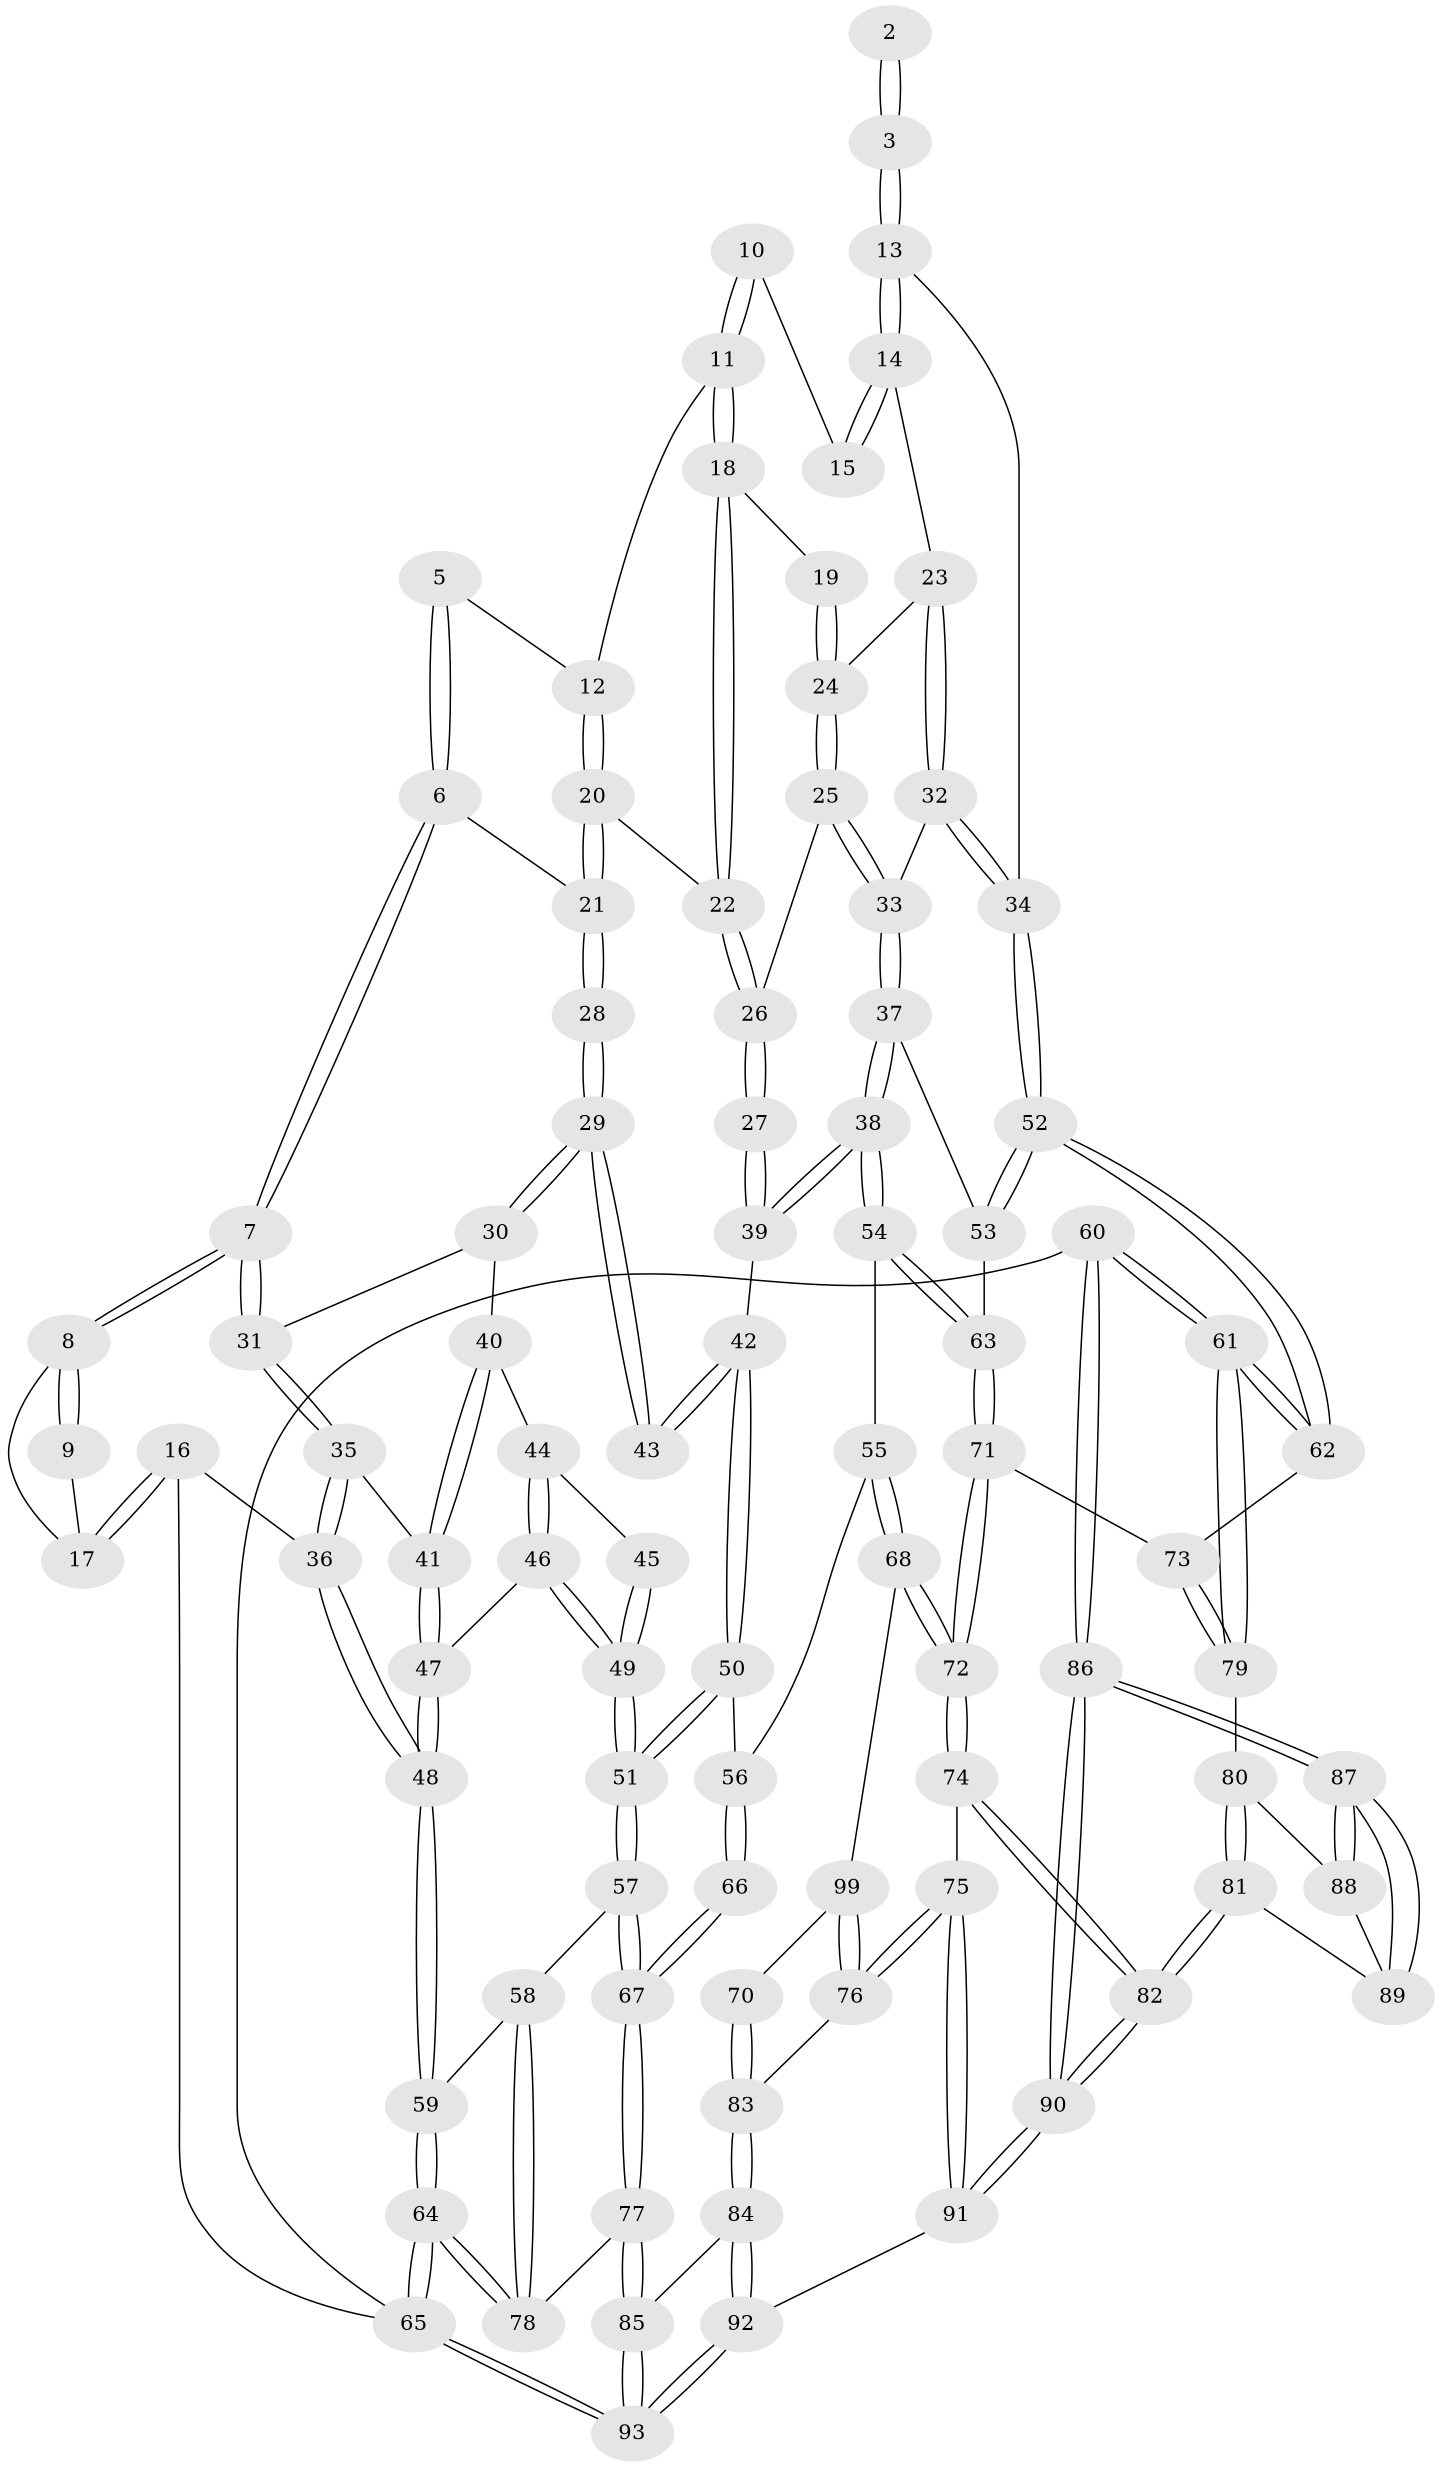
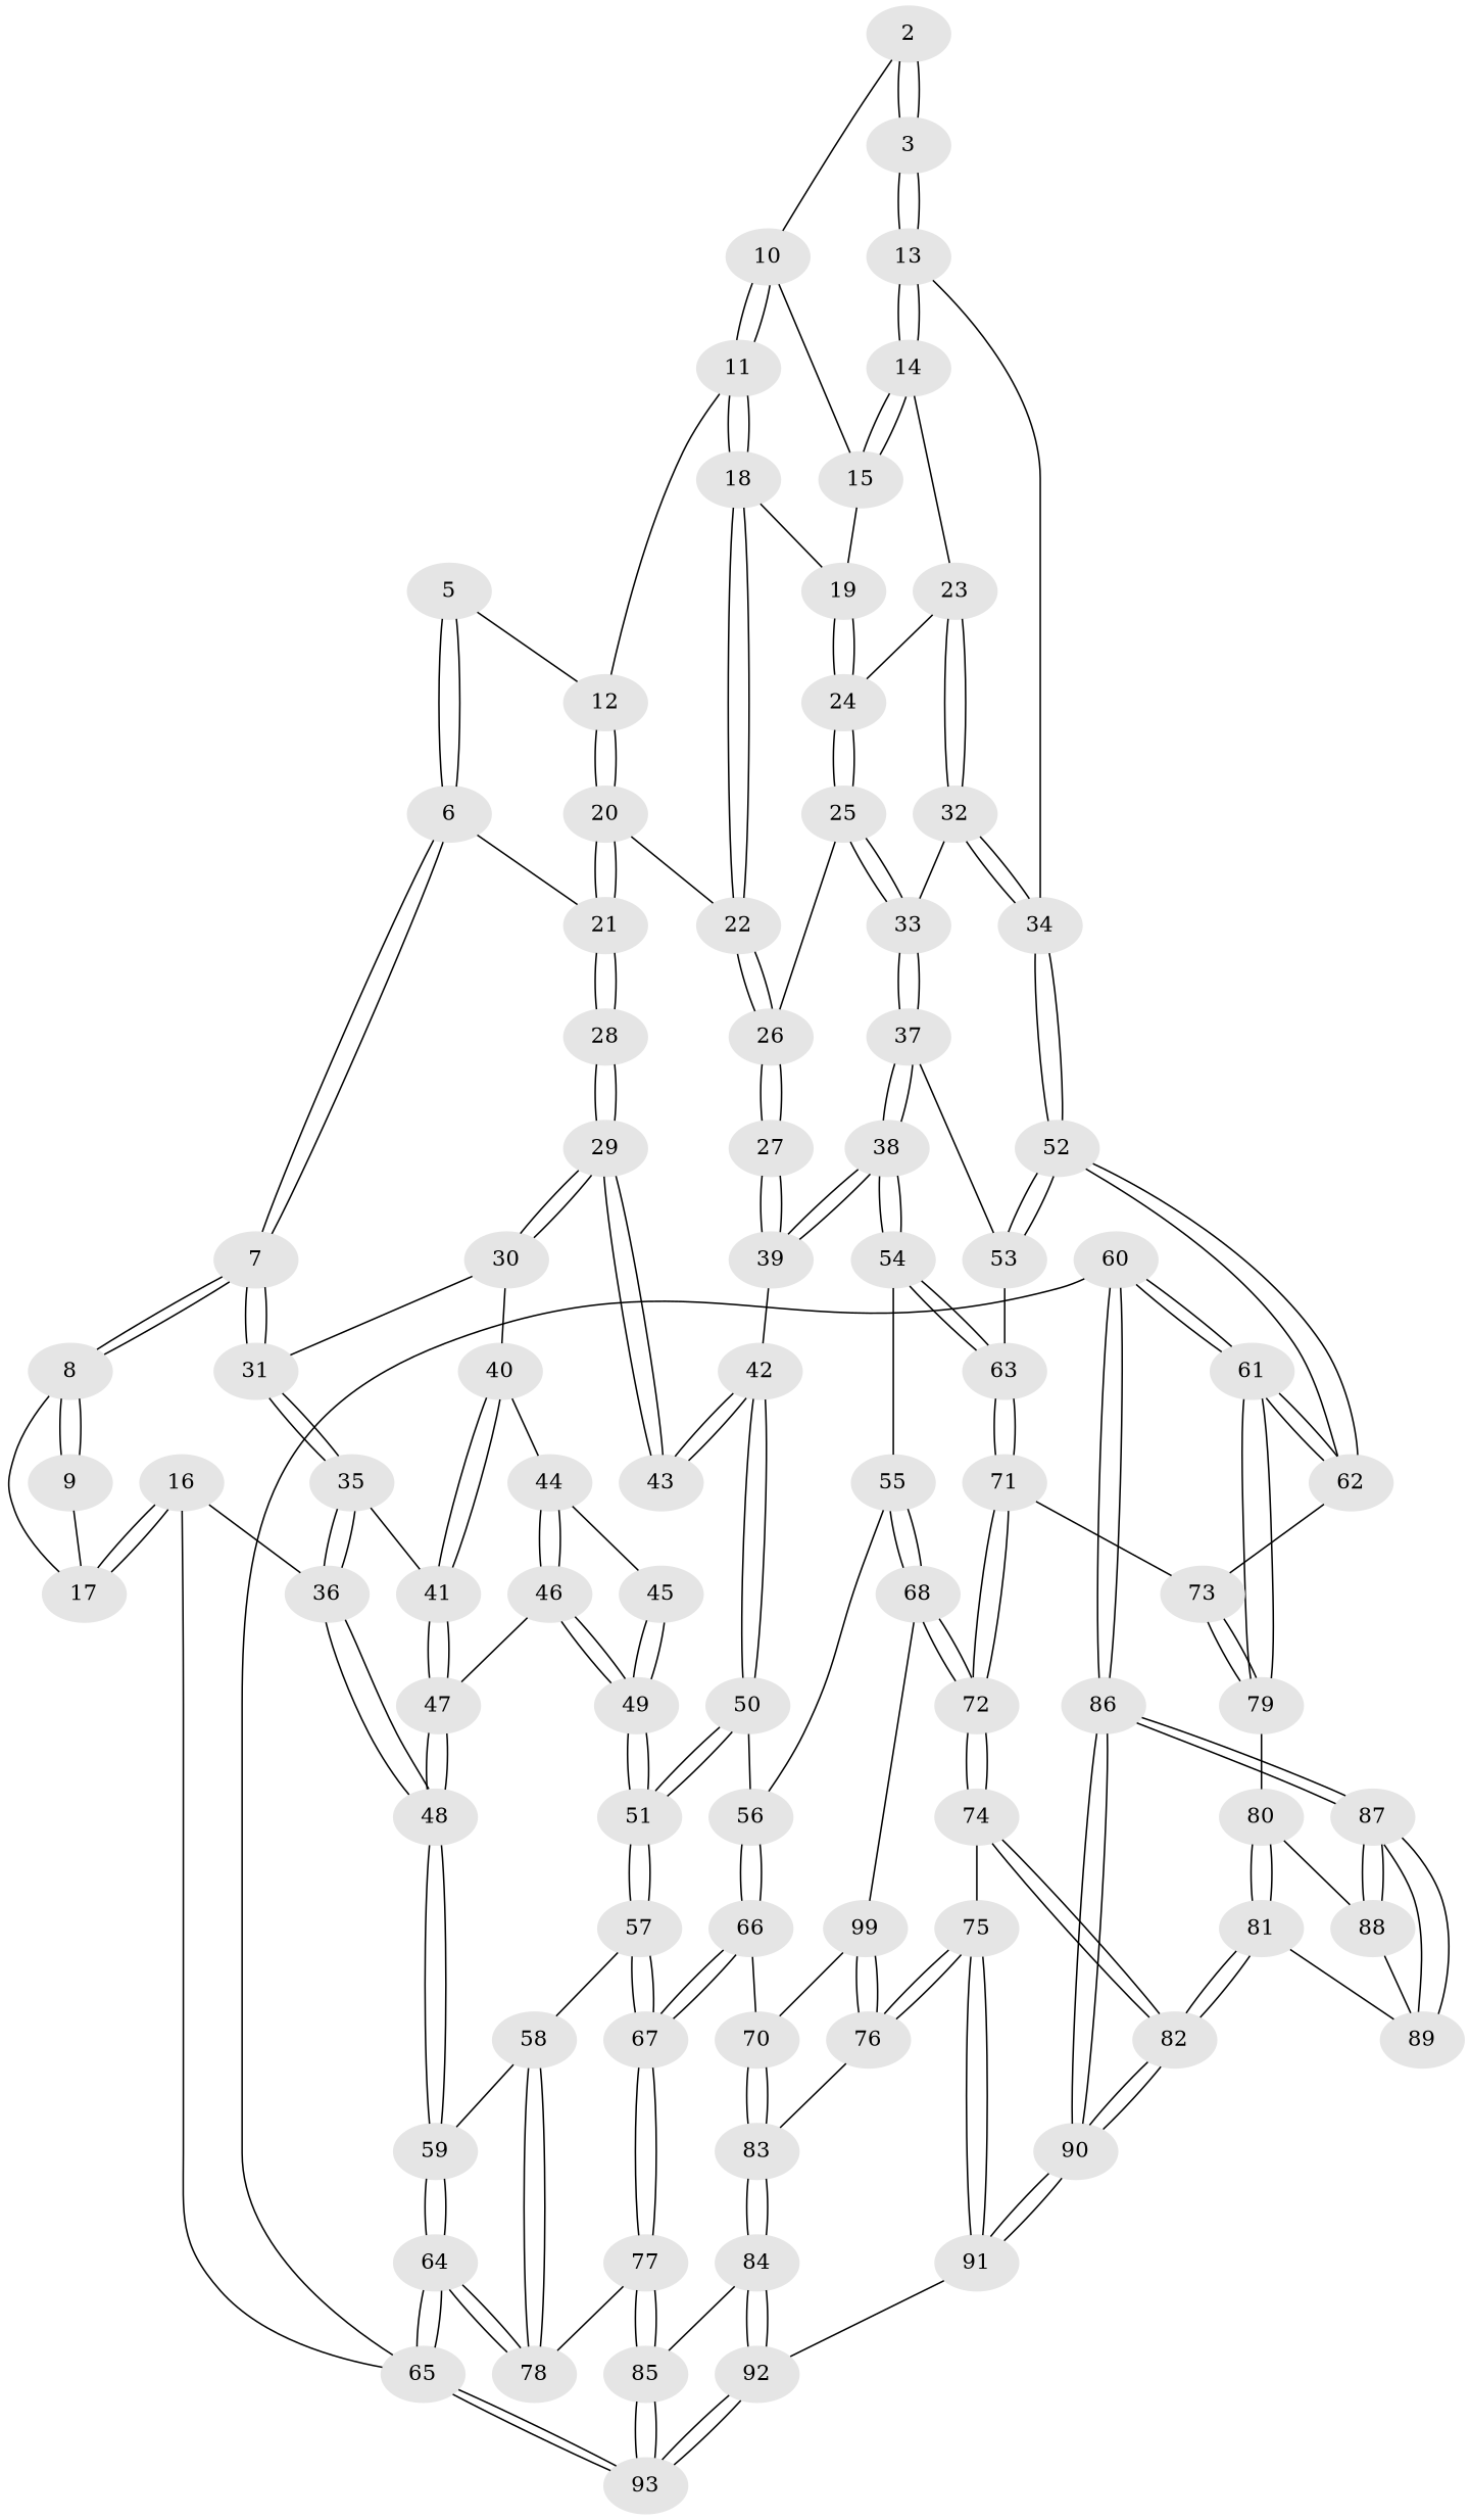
  graph {
    node [color=gray90 style=filled]
    2
    3
    10
    5
    6
    12
    13
    11
    15
    14
    34
    60
    65
    61
    86
    9
    17
    16
    36
    7
    21
    20
    8
    31
    28
    35
    18
    19
    22
    23
    52
    24
    32
    48
    93
    26
    25
    29
    27
    33
    37
    39
    42
    30
    43
    40
    41
    44
    38
    53
    62
    47
    59
    54
    63
    55
    50
    45
    46
    51
    56
    49
    64
    57
    66
    58
    67
    73
    71
    68
    n71 [label=99]
    72
    70
    78
    77
    79
    90
    87
    80
    83
    85
    76
    74
    84
    75
    82
    91
    92
    81
    88
    89
    2 -- 3
    2 -- 3
+   2 -- 10
    3 -- 13
    3 -- 13
    10 -- 11
    10 -- 11
    10 -- 15
    5 -- 6
    5 -- 6
    5 -- 12
    6 -- 7
    6 -- 7
    6 -- 21
    12 -- 20
    12 -- 20
    13 -- 14
    13 -- 14
    13 -- 34
    11 -- 12
    11 -- 18
    11 -- 18
+   15 -- 19
    14 -- 15
    14 -- 15
    14 -- 23
    34 -- 52
    34 -- 52
    60 -- 65
    60 -- 61
    60 -- 61
    60 -- 86
    60 -- 86
    65 -- 93
    65 -- 93
    61 -- 62
    61 -- 62
    61 -- 79
    61 -- 79
    86 -- 90
    86 -- 90
    86 -- 87
    86 -- 87
    9 -- 17
    16 -- 65
    16 -- 17
    16 -- 17
    16 -- 36
    36 -- 48
    36 -- 48
    7 -- 8
    7 -- 8
    7 -- 31
    7 -- 31
    21 -- 28
    21 -- 28
    20 -- 21
    20 -- 21
    20 -- 22
    8 -- 9
    8 -- 9
    8 -- 17
    31 -- 35
    31 -- 35
    28 -- 29
    28 -- 29
    35 -- 36
    35 -- 36
    35 -- 41
    18 -- 19
    18 -- 22
    18 -- 22
    19 -- 24
    19 -- 24
    22 -- 26
    22 -- 26
    23 -- 24
    23 -- 32
    23 -- 32
    52 -- 53
    52 -- 53
    52 -- 62
    52 -- 62
    24 -- 25
    24 -- 25
    32 -- 34
    32 -- 34
    32 -- 33
    48 -- 59
    48 -- 59
    26 -- 27
    26 -- 27
    25 -- 26
    25 -- 33
    25 -- 33
    29 -- 30
    29 -- 30
    29 -- 43
    29 -- 43
    27 -- 39
    27 -- 39
    33 -- 37
    33 -- 37
    37 -- 38
    37 -- 38
    37 -- 53
    39 -- 42
    42 -- 43
    42 -- 43
    42 -- 50
    42 -- 50
    30 -- 31
    30 -- 40
    40 -- 41
    40 -- 41
    40 -- 44
    41 -- 47
    41 -- 47
    44 -- 45
    44 -- 46
    44 -- 46
    38 -- 39
    38 -- 39
    38 -- 54
    38 -- 54
    53 -- 63
    62 -- 73
    47 -- 48
    47 -- 48
    59 -- 64
    59 -- 64
    54 -- 63
    54 -- 63
    54 -- 55
    63 -- 71
    63 -- 71
    55 -- 56
    55 -- 68
    55 -- 68
    50 -- 51
    50 -- 51
    50 -- 56
    45 -- 49
    45 -- 49
    46 -- 47
    46 -- 49
    46 -- 49
    51 -- 57
    51 -- 57
    56 -- 66
    56 -- 66
    49 -- 51
    49 -- 51
    64 -- 65
    64 -- 65
    64 -- 78
    64 -- 78
    57 -- 58
    57 -- 67
    57 -- 67
    66 -- 67
    66 -- 67
+   66 -- 70
    58 -- 59
    58 -- 78
    58 -- 78
    67 -- 77
    67 -- 77
    73 -- 79
    73 -- 79
    71 -- 73
    71 -- 72
    71 -- 72
    68 -- n71
    68 -- 72
    68 -- 72
    n71 -- 70
    n71 -- 76
    n71 -- 76
    72 -- 74
    72 -- 74
    70 -- 83
    70 -- 83
    77 -- 78
    77 -- 85
    77 -- 85
    79 -- 80
    90 -- 91
    90 -- 91
    87 -- 88
    87 -- 88
    87 -- 89
    87 -- 89
    80 -- 81
    80 -- 81
    80 -- 88
    83 -- 84
    83 -- 84
    85 -- 93
    85 -- 93
    76 -- 83
    74 -- 75
    74 -- 82
    74 -- 82
    84 -- 85
    84 -- 92
    84 -- 92
    75 -- 76
    75 -- 76
    75 -- 91
    75 -- 91
    82 -- 90
    82 -- 90
    91 -- 92
    92 -- 93
    92 -- 93
    81 -- 82
    81 -- 82
    81 -- 89
    88 -- 89
  }
